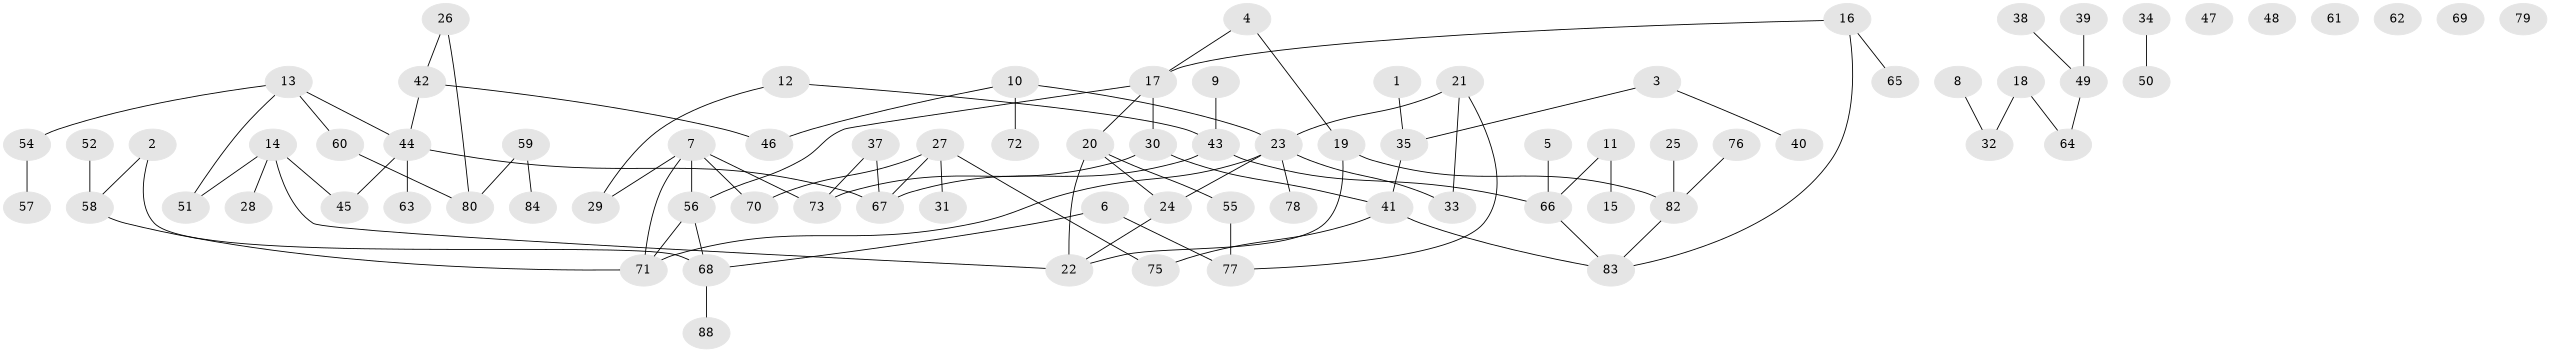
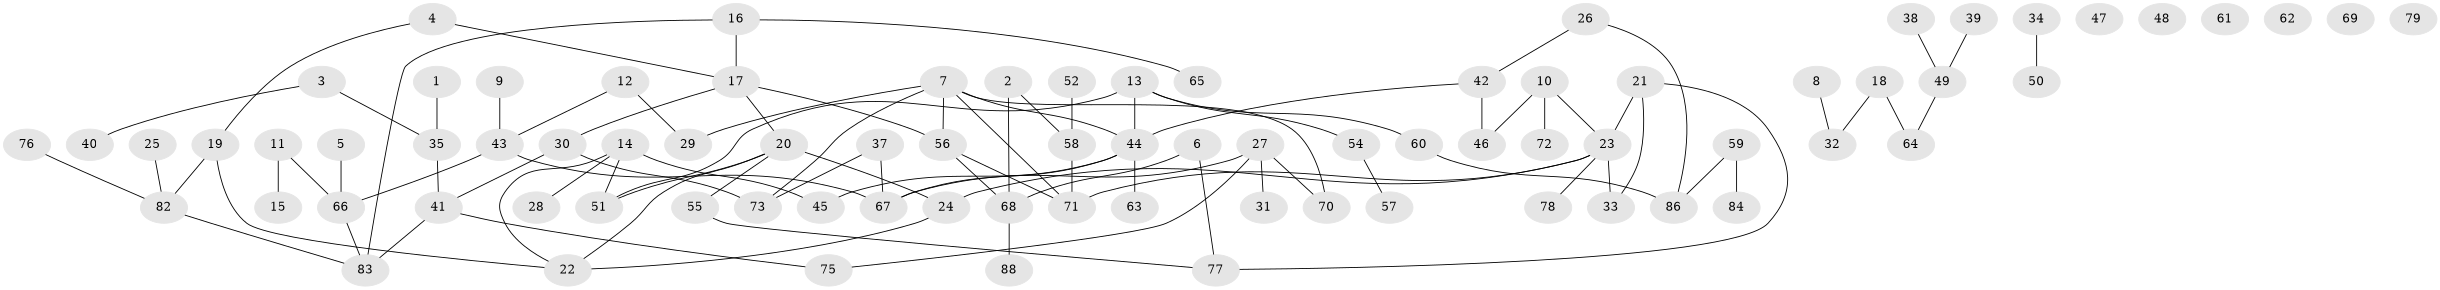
  graph {
    fontname="DejaVu Serif"
    node [color=gray90 fontname="DejaVu Serif" style=filled]
    edge [fontname="DejaVu Serif"]
    1
    35
    41
    2
    58
    68
    71
    n8 [label=88]
    3
    40
    4
    17
    19
    56
    20
    30
    22
    82
    5
    66
    83
    6
    77
    7
    29
    44
    70
    73
    45
    67
    63
    8
    32
    9
    43
    10
    23
    46
    72
    24
    33
    78
    11
    15
    12
    13
    51
    54
    60
    57
-   80
+   80 [label=86]
    14
    28
    16
    65
    55
    18
    64
    21
    25
    26
    42
    27
    31
    75
    34
    50
    37
    38
    49
    39
    47
    48
    52
    59
    n76 [label=84]
    61
    62
    69
    76
    79
    1 -- 35
    35 -- 41
    41 -- 83
    41 -- 75
    2 -- 58
    2 -- 68
    58 -- 71
    68 -- n8
    3 -- 35
    3 -- 40
    4 -- 17
    4 -- 19
    17 -- 56
    17 -- 20
    17 -- 30
    19 -- 22
    19 -- 82
    56 -- 68
    56 -- 71
    20 -- 22
    20 -- 24
+   20 -- 51
    20 -- 55
    30 -- 41
    30 -- 73
    82 -- 83
    5 -- 66
    66 -- 83
    6 -- 68
    6 -- 77
    7 -- 71
    7 -- 56
    7 -- 29
+   7 -- 44
    7 -- 70
    7 -- 73
    44 -- 45
    44 -- 67
    44 -- 63
    8 -- 32
    9 -- 43
    43 -- 66
    43 -- 67
    10 -- 23
    10 -- 46
    10 -- 72
    23 -- 71
    23 -- 24
    23 -- 33
    23 -- 78
    24 -- 22
    11 -- 66
    11 -- 15
    12 -- 29
    12 -- 43
    13 -- 44
    13 -- 51
    13 -- 54
    13 -- 60
    54 -- 57
    60 -- 80
    14 -- 22
    14 -- 45
    14 -- 51
    14 -- 28
    16 -- 17
    16 -- 83
    16 -- 65
    55 -- 77
    18 -- 32
    18 -- 64
    21 -- 77
    21 -- 23
    21 -- 33
    25 -- 82
    26 -- 80
    26 -- 42
    42 -- 44
    42 -- 46
    27 -- 70
    27 -- 67
    27 -- 31
    27 -- 75
    34 -- 50
    37 -- 73
    37 -- 67
    38 -- 49
    49 -- 64
    39 -- 49
    52 -- 58
    59 -- 80
    59 -- n76
    76 -- 82
  }
